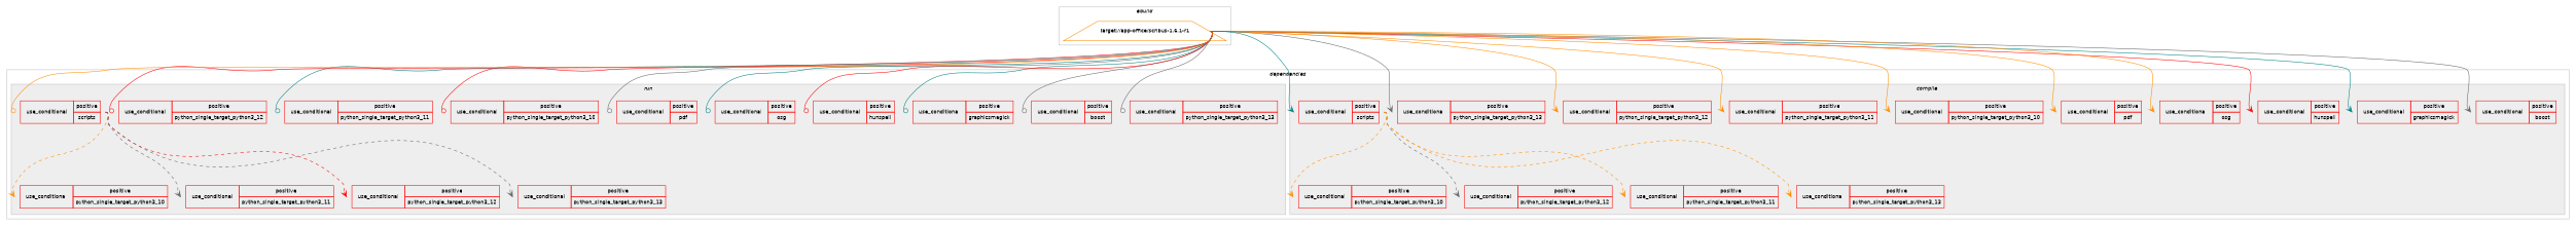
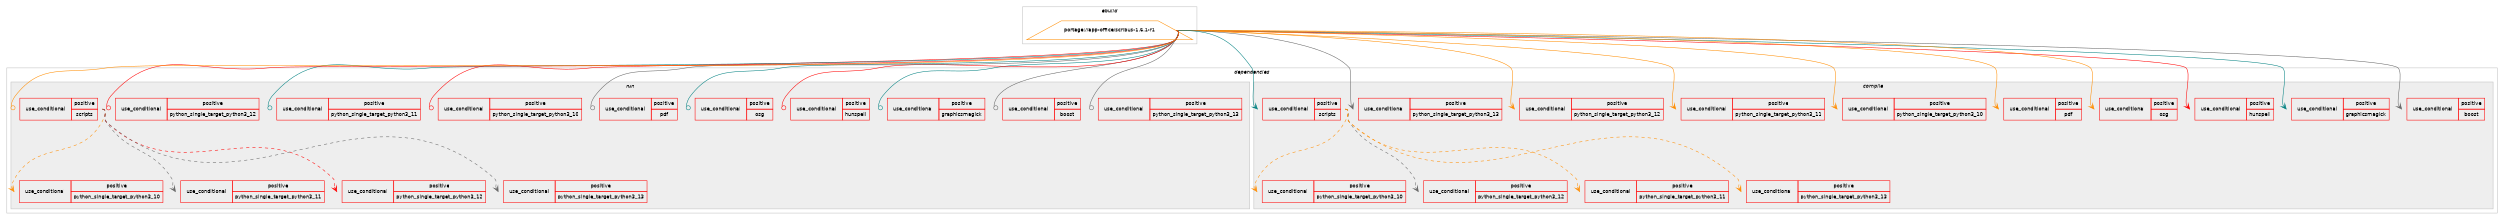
  digraph {
    compound=true
    concentrate=true
    fontname=Helvetica
    fontsize=10
    newrank=true
    rankdir=TB
    ranksep=1.5
    node [color=red fontname=Helvetica fontsize=10 shape=none]
    edge [arrowhead=vee headport=w style=solid tailport=e weight=20 color=darkorange]
-   n1 [color=darkorange label="target://app-office/scribus-1.6.1-r1" width=4 shape=trapezium]
+   n1 [color=darkorange label="portage://app-office/scribus-1.6.1-r1" width=4 shape=trapezium]
    n2 [label=<<TABLE BORDER="0" CELLBORDER="1" CELLSPACING="0" CELLPADDING="4"><TR><TD ROWSPAN="3" CELLPADDING="10">use_conditional</TD></TR><TR><TD>positive</TD></TR><TR><TD>boost</TD></TR></TABLE>>]
    n3 [label=<<TABLE BORDER="0" CELLBORDER="1" CELLSPACING="0" CELLPADDING="4"><TR><TD ROWSPAN="3" CELLPADDING="10">use_conditional</TD></TR><TR><TD>positive</TD></TR><TR><TD>graphicsmagick</TD></TR></TABLE>>]
    n4 [label=<<TABLE BORDER="0" CELLBORDER="1" CELLSPACING="0" CELLPADDING="4"><TR><TD ROWSPAN="3" CELLPADDING="10">use_conditional</TD></TR><TR><TD>positive</TD></TR><TR><TD>hunspell</TD></TR></TABLE>>]
    n5 [label=<<TABLE BORDER="0" CELLBORDER="1" CELLSPACING="0" CELLPADDING="4"><TR><TD ROWSPAN="3" CELLPADDING="10">use_conditional</TD></TR><TR><TD>positive</TD></TR><TR><TD>osg</TD></TR></TABLE>>]
    n6 [label=<<TABLE BORDER="0" CELLBORDER="1" CELLSPACING="0" CELLPADDING="4"><TR><TD ROWSPAN="3" CELLPADDING="10">use_conditional</TD></TR><TR><TD>positive</TD></TR><TR><TD>pdf</TD></TR></TABLE>>]
    n7 [label=<<TABLE BORDER="0" CELLBORDER="1" CELLSPACING="0" CELLPADDING="4"><TR><TD ROWSPAN="3" CELLPADDING="10">use_conditional</TD></TR><TR><TD>positive</TD></TR><TR><TD>python_single_target_python3_10</TD></TR></TABLE>>]
    n8 [label=<<TABLE BORDER="0" CELLBORDER="1" CELLSPACING="0" CELLPADDING="4"><TR><TD ROWSPAN="3" CELLPADDING="10">use_conditional</TD></TR><TR><TD>positive</TD></TR><TR><TD>python_single_target_python3_11</TD></TR></TABLE>>]
    n9 [label=<<TABLE BORDER="0" CELLBORDER="1" CELLSPACING="0" CELLPADDING="4"><TR><TD ROWSPAN="3" CELLPADDING="10">use_conditional</TD></TR><TR><TD>positive</TD></TR><TR><TD>python_single_target_python3_12</TD></TR></TABLE>>]
    n10 [label=<<TABLE BORDER="0" CELLBORDER="1" CELLSPACING="0" CELLPADDING="4"><TR><TD ROWSPAN="3" CELLPADDING="10">use_conditional</TD></TR><TR><TD>positive</TD></TR><TR><TD>python_single_target_python3_13</TD></TR></TABLE>>]
    n11 [label=<<TABLE BORDER="0" CELLBORDER="1" CELLSPACING="0" CELLPADDING="4"><TR><TD ROWSPAN="3" CELLPADDING="10">use_conditional</TD></TR><TR><TD>positive</TD></TR><TR><TD>python_single_target_python3_10</TD></TR></TABLE>>]
    n12 [label=<<TABLE BORDER="0" CELLBORDER="1" CELLSPACING="0" CELLPADDING="4"><TR><TD ROWSPAN="3" CELLPADDING="10">use_conditional</TD></TR><TR><TD>positive</TD></TR><TR><TD>python_single_target_python3_12</TD></TR></TABLE>>]
    n13 [label=<<TABLE BORDER="0" CELLBORDER="1" CELLSPACING="0" CELLPADDING="4"><TR><TD ROWSPAN="3" CELLPADDING="10">use_conditional</TD></TR><TR><TD>positive</TD></TR><TR><TD>python_single_target_python3_11</TD></TR></TABLE>>]
    n14 [label=<<TABLE BORDER="0" CELLBORDER="1" CELLSPACING="0" CELLPADDING="4"><TR><TD ROWSPAN="3" CELLPADDING="10">use_conditional</TD></TR><TR><TD>positive</TD></TR><TR><TD>python_single_target_python3_13</TD></TR></TABLE>>]
    n15 [label=<<TABLE BORDER="0" CELLBORDER="1" CELLSPACING="0" CELLPADDING="4"><TR><TD ROWSPAN="3" CELLPADDING="10">use_conditional</TD></TR><TR><TD>positive</TD></TR><TR><TD>scripts</TD></TR></TABLE>>]
    n16 [label=<<TABLE BORDER="0" CELLBORDER="1" CELLSPACING="0" CELLPADDING="4"><TR><TD ROWSPAN="3" CELLPADDING="10">use_conditional</TD></TR><TR><TD>positive</TD></TR><TR><TD>python_single_target_python3_13</TD></TR></TABLE>>]
    n17 [label=<<TABLE BORDER="0" CELLBORDER="1" CELLSPACING="0" CELLPADDING="4"><TR><TD ROWSPAN="3" CELLPADDING="10">use_conditional</TD></TR><TR><TD>positive</TD></TR><TR><TD>boost</TD></TR></TABLE>>]
    n18 [label=<<TABLE BORDER="0" CELLBORDER="1" CELLSPACING="0" CELLPADDING="4"><TR><TD ROWSPAN="3" CELLPADDING="10">use_conditional</TD></TR><TR><TD>positive</TD></TR><TR><TD>graphicsmagick</TD></TR></TABLE>>]
    n19 [label=<<TABLE BORDER="0" CELLBORDER="1" CELLSPACING="0" CELLPADDING="4"><TR><TD ROWSPAN="3" CELLPADDING="10">use_conditional</TD></TR><TR><TD>positive</TD></TR><TR><TD>hunspell</TD></TR></TABLE>>]
    n20 [label=<<TABLE BORDER="0" CELLBORDER="1" CELLSPACING="0" CELLPADDING="4"><TR><TD ROWSPAN="3" CELLPADDING="10">use_conditional</TD></TR><TR><TD>positive</TD></TR><TR><TD>osg</TD></TR></TABLE>>]
    n21 [label=<<TABLE BORDER="0" CELLBORDER="1" CELLSPACING="0" CELLPADDING="4"><TR><TD ROWSPAN="3" CELLPADDING="10">use_conditional</TD></TR><TR><TD>positive</TD></TR><TR><TD>pdf</TD></TR></TABLE>>]
    n22 [label=<<TABLE BORDER="0" CELLBORDER="1" CELLSPACING="0" CELLPADDING="4"><TR><TD ROWSPAN="3" CELLPADDING="10">use_conditional</TD></TR><TR><TD>positive</TD></TR><TR><TD>python_single_target_python3_10</TD></TR></TABLE>>]
    n23 [label=<<TABLE BORDER="0" CELLBORDER="1" CELLSPACING="0" CELLPADDING="4"><TR><TD ROWSPAN="3" CELLPADDING="10">use_conditional</TD></TR><TR><TD>positive</TD></TR><TR><TD>python_single_target_python3_11</TD></TR></TABLE>>]
    n24 [label=<<TABLE BORDER="0" CELLBORDER="1" CELLSPACING="0" CELLPADDING="4"><TR><TD ROWSPAN="3" CELLPADDING="10">use_conditional</TD></TR><TR><TD>positive</TD></TR><TR><TD>python_single_target_python3_12</TD></TR></TABLE>>]
    n25 [label=<<TABLE BORDER="0" CELLBORDER="1" CELLSPACING="0" CELLPADDING="4"><TR><TD ROWSPAN="3" CELLPADDING="10">use_conditional</TD></TR><TR><TD>positive</TD></TR><TR><TD>python_single_target_python3_10</TD></TR></TABLE>>]
    n26 [label=<<TABLE BORDER="0" CELLBORDER="1" CELLSPACING="0" CELLPADDING="4"><TR><TD ROWSPAN="3" CELLPADDING="10">use_conditional</TD></TR><TR><TD>positive</TD></TR><TR><TD>python_single_target_python3_11</TD></TR></TABLE>>]
    n27 [label=<<TABLE BORDER="0" CELLBORDER="1" CELLSPACING="0" CELLPADDING="4"><TR><TD ROWSPAN="3" CELLPADDING="10">use_conditional</TD></TR><TR><TD>positive</TD></TR><TR><TD>python_single_target_python3_12</TD></TR></TABLE>>]
    n28 [label=<<TABLE BORDER="0" CELLBORDER="1" CELLSPACING="0" CELLPADDING="4"><TR><TD ROWSPAN="3" CELLPADDING="10">use_conditional</TD></TR><TR><TD>positive</TD></TR><TR><TD>python_single_target_python3_13</TD></TR></TABLE>>]
    n29 [label=<<TABLE BORDER="0" CELLBORDER="1" CELLSPACING="0" CELLPADDING="4"><TR><TD ROWSPAN="3" CELLPADDING="10">use_conditional</TD></TR><TR><TD>positive</TD></TR><TR><TD>scripts</TD></TR></TABLE>>]
    subgraph cluster_1 {
      color=gray
      label=<<i>ebuild</i>>
      rank=same
      n1
    }
    subgraph cluster_2 {
      color=gray
      label=<<i>dependencies</i>>
      subgraph cluster_3 {
        color=gray
        fillcolor="#eeeeee"
        label=<<i>compile</i>>
        style=filled
        subgraph sub_4 {
          color=gray
          fillcolor="#eeeeee"
          label=<<i>compile</i>>
          style=filled
          n2
        }
        subgraph sub_5 {
          color=gray
          fillcolor="#eeeeee"
          label=<<i>compile</i>>
          style=filled
          n3
        }
        subgraph sub_6 {
          color=gray
          fillcolor="#eeeeee"
          label=<<i>compile</i>>
          style=filled
          n4
        }
        subgraph sub_7 {
          color=gray
          fillcolor="#eeeeee"
          label=<<i>compile</i>>
          style=filled
          n5
        }
        subgraph sub_8 {
          color=gray
          fillcolor="#eeeeee"
          label=<<i>compile</i>>
          style=filled
          n6
        }
        subgraph sub_9 {
          color=gray
          fillcolor="#eeeeee"
          label=<<i>compile</i>>
          style=filled
          n7
        }
        subgraph sub_10 {
          color=gray
          fillcolor="#eeeeee"
          label=<<i>compile</i>>
          style=filled
          n8
        }
        subgraph sub_11 {
          color=gray
          fillcolor="#eeeeee"
          label=<<i>compile</i>>
          style=filled
          n9
        }
        subgraph sub_12 {
          color=gray
          fillcolor="#eeeeee"
          label=<<i>compile</i>>
          style=filled
          n10
        }
        subgraph sub_13 {
          color=gray
          fillcolor="#eeeeee"
          label=<<i>compile</i>>
          style=filled
          n15
          subgraph sub_14 {
            color=gray
            fillcolor="#eeeeee"
            label=<<i>compile</i>>
            style=filled
            n11
          }
          subgraph sub_15 {
            color=gray
            fillcolor="#eeeeee"
            label=<<i>compile</i>>
            style=filled
            n12
          }
          subgraph sub_16 {
            color=gray
            fillcolor="#eeeeee"
            label=<<i>compile</i>>
            style=filled
            n13
          }
          subgraph sub_17 {
            color=gray
            fillcolor="#eeeeee"
            label=<<i>compile</i>>
            style=filled
            n14
          }
        }
      }
      subgraph cluster_18 {
        color=gray
        fillcolor="#eeeeee"
        label=<<i>compile and run</i>>
        style=filled
      }
      subgraph cluster_19 {
        color=gray
        fillcolor="#eeeeee"
        label=<<i>run</i>>
        style=filled
        subgraph sub_20 {
          color=gray
          fillcolor="#eeeeee"
          label=<<i>run</i>>
          style=filled
          n16
        }
        subgraph sub_21 {
          color=gray
          fillcolor="#eeeeee"
          label=<<i>run</i>>
          style=filled
          n17
        }
        subgraph sub_22 {
          color=gray
          fillcolor="#eeeeee"
          label=<<i>run</i>>
          style=filled
          n18
        }
        subgraph sub_23 {
          color=gray
          fillcolor="#eeeeee"
          label=<<i>run</i>>
          style=filled
          n19
        }
        subgraph sub_24 {
          color=gray
          fillcolor="#eeeeee"
          label=<<i>run</i>>
          style=filled
          n20
        }
        subgraph sub_25 {
          color=gray
          fillcolor="#eeeeee"
          label=<<i>run</i>>
          style=filled
          n21
        }
        subgraph sub_26 {
          color=gray
          fillcolor="#eeeeee"
          label=<<i>run</i>>
          style=filled
          n22
        }
        subgraph sub_27 {
          color=gray
          fillcolor="#eeeeee"
          label=<<i>run</i>>
          style=filled
          n23
        }
        subgraph sub_28 {
          color=gray
          fillcolor="#eeeeee"
          label=<<i>run</i>>
          style=filled
          n24
        }
        subgraph sub_29 {
          color=gray
          fillcolor="#eeeeee"
          label=<<i>run</i>>
          style=filled
          n29
          subgraph sub_30 {
            color=gray
            fillcolor="#eeeeee"
            label=<<i>run</i>>
            style=filled
            n25
          }
          subgraph sub_31 {
            color=gray
            fillcolor="#eeeeee"
            label=<<i>run</i>>
            style=filled
            n26
          }
          subgraph sub_32 {
            color=gray
            fillcolor="#eeeeee"
            label=<<i>run</i>>
            style=filled
            n27
          }
          subgraph sub_33 {
            color=gray
            fillcolor="#eeeeee"
            label=<<i>run</i>>
            style=filled
            n28
          }
        }
      }
    }
    subgraph cluster_34 {
      color=gray
      label=<<i>candidates</i>>
      rank=same
    }
    n1 -> n2 [color=gray40]
    n1 -> n3 [color=teal]
    n1 -> n4 [color=red]
    n1 -> n5
    n1 -> n6
    n1 -> n7
    n1 -> n8
    n1 -> n9
    n1 -> n10 [color=gray40]
    n1 -> n15 [color=teal]
    n1 -> n16 [arrowhead=odot color=gray40]
    n1 -> n17 [arrowhead=odot color=gray40]
    n1 -> n18 [arrowhead=odot color=teal]
    n1 -> n19 [arrowhead=odot color=red]
    n1 -> n20 [arrowhead=odot color=teal]
    n1 -> n21 [arrowhead=odot color=gray40]
    n1 -> n22 [arrowhead=odot color=red]
    n1 -> n23 [arrowhead=odot color=teal]
    n1 -> n24 [arrowhead=odot color=red]
    n1 -> n29 [arrowhead=odot]
    n15 -> n11 [style=dashed]
    n15 -> n12 [style=dashed color=gray40]
    n15 -> n13 [style=dashed]
    n15 -> n14 [style=dashed]
    n29 -> n25 [style=dashed]
    n29 -> n26 [style=dashed color=gray40]
    n29 -> n27 [style=dashed color=red]
    n29 -> n28 [style=dashed color=gray40]
  }
